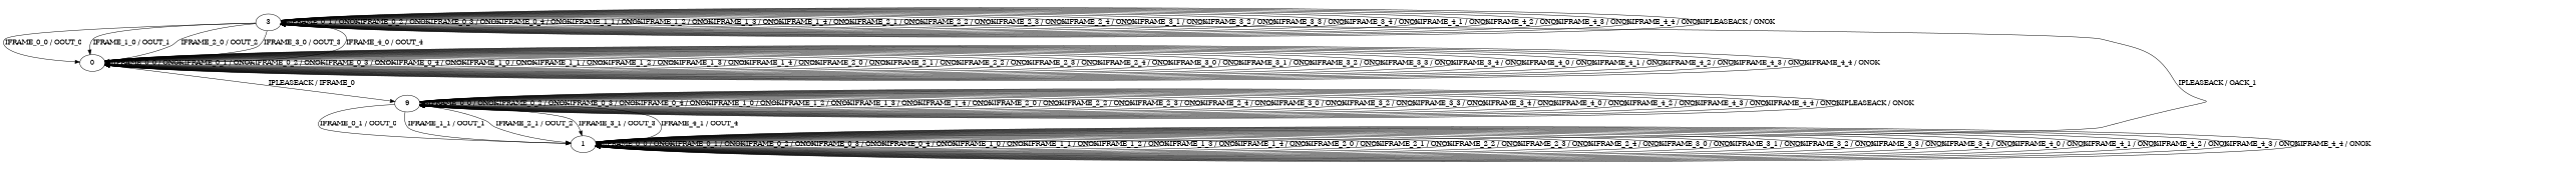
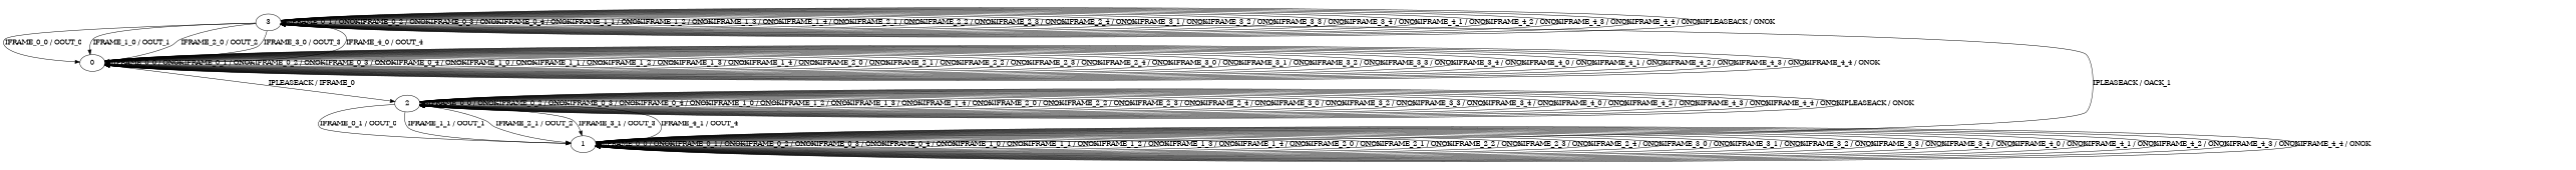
  digraph {
    3
    0
-   2 [label=9]
+   2
    1
    3 -> 3 [label="IFRAME_0_1 / ONOK"]
    3 -> 3 [label="IFRAME_0_2 / ONOK"]
    3 -> 3 [label="IFRAME_0_3 / ONOK"]
    3 -> 3 [label="IFRAME_0_4 / ONOK"]
    3 -> 3 [label="IFRAME_1_1 / ONOK"]
    3 -> 3 [label="IFRAME_1_2 / ONOK"]
    3 -> 3 [label="IFRAME_1_3 / ONOK"]
    3 -> 3 [label="IFRAME_1_4 / ONOK"]
    3 -> 3 [label="IFRAME_2_1 / ONOK"]
    3 -> 3 [label="IFRAME_2_2 / ONOK"]
    3 -> 3 [label="IFRAME_2_3 / ONOK"]
    3 -> 3 [label="IFRAME_2_4 / ONOK"]
    3 -> 3 [label="IFRAME_3_1 / ONOK"]
    3 -> 3 [label="IFRAME_3_2 / ONOK"]
    3 -> 3 [label="IFRAME_3_3 / ONOK"]
    3 -> 3 [label="IFRAME_3_4 / ONOK"]
    3 -> 3 [label="IFRAME_4_1 / ONOK"]
    3 -> 3 [label="IFRAME_4_2 / ONOK"]
    3 -> 3 [label="IFRAME_4_3 / ONOK"]
    3 -> 3 [label="IFRAME_4_4 / ONOK"]
    3 -> 3 [label="IPLEASEACK / ONOK"]
    3 -> 0 [label="IFRAME_0_0 / OOUT_0"]
    3 -> 0 [label="IFRAME_1_0 / OOUT_1"]
    3 -> 0 [label="IFRAME_2_0 / OOUT_2"]
    3 -> 0 [label="IFRAME_3_0 / OOUT_3"]
    3 -> 0 [label="IFRAME_4_0 / OOUT_4"]
    0 -> 0 [label="IFRAME_0_0 / ONOK"]
    0 -> 0 [label="IFRAME_0_1 / ONOK"]
    0 -> 0 [label="IFRAME_0_2 / ONOK"]
    0 -> 0 [label="IFRAME_0_3 / ONOK"]
    0 -> 0 [label="IFRAME_0_4 / ONOK"]
    0 -> 0 [label="IFRAME_1_0 / ONOK"]
    0 -> 0 [label="IFRAME_1_1 / ONOK"]
    0 -> 0 [label="IFRAME_1_2 / ONOK"]
    0 -> 0 [label="IFRAME_1_3 / ONOK"]
    0 -> 0 [label="IFRAME_1_4 / ONOK"]
    0 -> 0 [label="IFRAME_2_0 / ONOK"]
    0 -> 0 [label="IFRAME_2_1 / ONOK"]
    0 -> 0 [label="IFRAME_2_2 / ONOK"]
    0 -> 0 [label="IFRAME_2_3 / ONOK"]
    0 -> 0 [label="IFRAME_2_4 / ONOK"]
    0 -> 0 [label="IFRAME_3_0 / ONOK"]
    0 -> 0 [label="IFRAME_3_1 / ONOK"]
    0 -> 0 [label="IFRAME_3_2 / ONOK"]
    0 -> 0 [label="IFRAME_3_3 / ONOK"]
    0 -> 0 [label="IFRAME_3_4 / ONOK"]
    0 -> 0 [label="IFRAME_4_0 / ONOK"]
    0 -> 0 [label="IFRAME_4_1 / ONOK"]
    0 -> 0 [label="IFRAME_4_2 / ONOK"]
    0 -> 0 [label="IFRAME_4_3 / ONOK"]
    0 -> 0 [label="IFRAME_4_4 / ONOK"]
    0 -> 2 [label="IPLEASEACK / IFRAME_0"]
    2 -> 2 [label="IFRAME_0_0 / ONOK"]
    2 -> 2 [label="IFRAME_0_2 / ONOK"]
    2 -> 2 [label="IFRAME_0_3 / ONOK"]
    2 -> 2 [label="IFRAME_0_4 / ONOK"]
    2 -> 2 [label="IFRAME_1_0 / ONOK"]
    2 -> 2 [label="IFRAME_1_2 / ONOK"]
    2 -> 2 [label="IFRAME_1_3 / ONOK"]
    2 -> 2 [label="IFRAME_1_4 / ONOK"]
    2 -> 2 [label="IFRAME_2_0 / ONOK"]
    2 -> 2 [label="IFRAME_2_2 / ONOK"]
    2 -> 2 [label="IFRAME_2_3 / ONOK"]
    2 -> 2 [label="IFRAME_2_4 / ONOK"]
    2 -> 2 [label="IFRAME_3_0 / ONOK"]
    2 -> 2 [label="IFRAME_3_2 / ONOK"]
    2 -> 2 [label="IFRAME_3_3 / ONOK"]
    2 -> 2 [label="IFRAME_3_4 / ONOK"]
    2 -> 2 [label="IFRAME_4_0 / ONOK"]
    2 -> 2 [label="IFRAME_4_2 / ONOK"]
    2 -> 2 [label="IFRAME_4_3 / ONOK"]
    2 -> 2 [label="IFRAME_4_4 / ONOK"]
    2 -> 2 [label="IPLEASEACK / ONOK"]
    2 -> 1 [label="IFRAME_0_1 / OOUT_0"]
    2 -> 1 [label="IFRAME_1_1 / OOUT_1"]
    2 -> 1 [label="IFRAME_2_1 / OOUT_2"]
    2 -> 1 [label="IFRAME_3_1 / OOUT_3"]
    2 -> 1 [label="IFRAME_4_1 / OOUT_4"]
-   1 -> 3 [label="IPLEASEACK / OACK_1"]
+   3 -> 1 [label="IPLEASEACK / OACK_1"]
    1 -> 1 [label="IFRAME_0_0 / ONOK"]
    1 -> 1 [label="IFRAME_0_1 / ONOK"]
    1 -> 1 [label="IFRAME_0_2 / ONOK"]
    1 -> 1 [label="IFRAME_0_3 / ONOK"]
    1 -> 1 [label="IFRAME_0_4 / ONOK"]
    1 -> 1 [label="IFRAME_1_0 / ONOK"]
    1 -> 1 [label="IFRAME_1_1 / ONOK"]
    1 -> 1 [label="IFRAME_1_2 / ONOK"]
    1 -> 1 [label="IFRAME_1_3 / ONOK"]
    1 -> 1 [label="IFRAME_1_4 / ONOK"]
    1 -> 1 [label="IFRAME_2_0 / ONOK"]
    1 -> 1 [label="IFRAME_2_1 / ONOK"]
    1 -> 1 [label="IFRAME_2_2 / ONOK"]
    1 -> 1 [label="IFRAME_2_3 / ONOK"]
    1 -> 1 [label="IFRAME_2_4 / ONOK"]
    1 -> 1 [label="IFRAME_3_0 / ONOK"]
    1 -> 1 [label="IFRAME_3_1 / ONOK"]
    1 -> 1 [label="IFRAME_3_2 / ONOK"]
    1 -> 1 [label="IFRAME_3_3 / ONOK"]
    1 -> 1 [label="IFRAME_3_4 / ONOK"]
    1 -> 1 [label="IFRAME_4_0 / ONOK"]
    1 -> 1 [label="IFRAME_4_1 / ONOK"]
    1 -> 1 [label="IFRAME_4_2 / ONOK"]
    1 -> 1 [label="IFRAME_4_3 / ONOK"]
    1 -> 1 [label="IFRAME_4_4 / ONOK"]
  }
